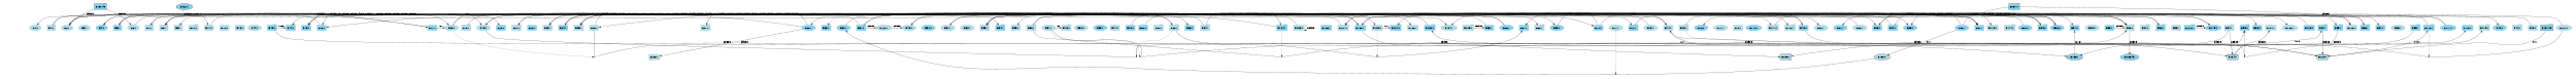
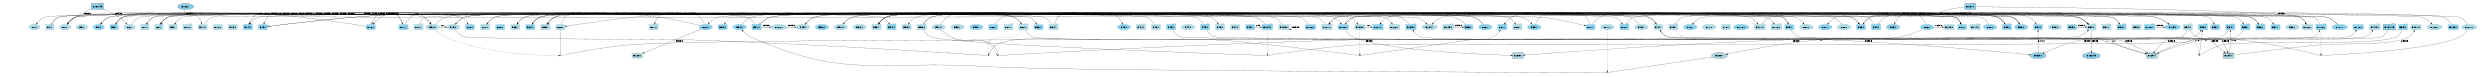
  digraph {
    node [shape=folder style=filled color=lightblue fillcolor=lightblue]
    rankInputs [shape=circle style=invisible color="" fillcolor=""]
    n2 [label="#0:1" shape=octagon]
    n3 [label="#1:1"]
    n4 [label="#2:1" shape=octagon]
    n5 [label="#3:1" shape=octagon]
    n6 [fillcolor=skyblue label="#4:1" shape=octagon]
    n7 [fillcolor=skyblue label="#5:1" shape=cylinder]
    n8 [label="#6:1" shape=octagon]
    n9 [label="#7:1"]
    n10 [label="#8:1"]
    n11 [label="#9:1"]
    n12 [label="#10:1"]
    n13 [label="#11:1" shape=cylinder]
    n14 [label="#12:1" shape=cylinder]
    n15 [label="#13:1" shape=cylinder]
    n16 [fillcolor=skyblue label="#14:1"]
    n17 [fillcolor=skyblue label="#15:1" shape=cylinder]
    n18 [fillcolor=skyblue label="#16:1" shape=cylinder]
    n19 [fillcolor=skyblue label="#17:1" shape=cylinder]
    n20 [label="#18:1"]
    n21 [label="#19:1" shape=octagon]
    n22 [fillcolor=skyblue label="#20:1" shape=cylinder]
    n23 [label="#21:1"]
    n24 [fillcolor=skyblue label="#22:1" shape=cylinder]
    n25 [label="#23:1" shape=cylinder]
    n26 [fillcolor=skyblue label="#24:1" shape=cylinder]
    n27 [label="#25:1"]
    n28 [label="#26:1" shape=cylinder]
    n29 [label="#27:1"]
    n30 [fillcolor=skyblue label="#28:1" shape=octagon]
    n31 [fillcolor=skyblue label="#29:1" shape=cylinder]
    n32 [fillcolor=skyblue label="#30:1" shape=octagon]
    n33 [fillcolor=skyblue label="#31:1"]
    n34 [label="#32:1" shape=octagon]
    n35 [fillcolor=skyblue label="#33:1" shape=cylinder]
    n36 [fillcolor=skyblue label="#34:1"]
    n37 [fillcolor=skyblue label="#35:1"]
    n38 [fillcolor=skyblue label="#36:1"]
    n39 [fillcolor=skyblue label="#37:1" shape=cylinder]
    n40 [label="#38:1" shape=octagon]
    n41 [fillcolor=skyblue label="#39:1"]
    n42 [fillcolor=skyblue label="#40:1" shape=octagon]
    n43 [label="#41:1"]
    n44 [label="#42:1" shape=cylinder]
+   n45 [fillcolor=skyblue label="#43:1"]
    n46 [label="#44:1" shape=octagon]
    n47 [fillcolor=skyblue label="#45:1"]
    n48 [label="#46:1"]
    n49 [label="#47:1" shape=cylinder]
    n50 [fillcolor=skyblue label="#48:1" shape=cylinder]
    n51 [label="#49:1" shape=octagon]
    n52 [fillcolor=skyblue label="#50:1" shape=octagon]
    n53 [label="#51:1" shape=octagon]
    n54 [label="#52:1" shape=octagon]
    n55 [label="#53:1"]
    n56 [fillcolor=skyblue label="#54:1"]
    n57 [label="#55:1" shape=cylinder]
    n58 [label="#56:1"]
    n59 [label="#57:1" shape=octagon]
    n60 [label="#58:1" shape=octagon]
    n61 [fillcolor=skyblue label="#59:1" shape=octagon]
    n62 [fillcolor=skyblue label="#60:1" shape=cylinder]
    n63 [label="#61:1"]
    n64 [label="#62:1"]
    n65 [fillcolor=skyblue label="#63:1" shape=cylinder]
    n66 [label="#64:1"]
    n67 [fillcolor=skyblue label="#65:1" shape=cylinder]
    n68 [fillcolor=skyblue label="#66:1" shape=octagon]
    n69 [fillcolor=skyblue label="#67:1"]
    n70 [label="#68:1"]
    n71 [fillcolor=skyblue label="#69:1" shape=octagon]
    n72 [fillcolor=skyblue label="#70:1" shape=cylinder]
    n73 [label="#71:1" shape=octagon]
    n74 [fillcolor=skyblue label="#72:1"]
    n75 [label="#73:1" shape=octagon]
    n76 [label="#74:1" shape=cylinder]
    n77 [label="#75:1"]
    n78 [fillcolor=skyblue label="#76:1" shape=octagon]
    n79 [label="#77:1" shape=octagon]
    n80 [label="#78:1" shape=cylinder]
    n81 [fillcolor=skyblue label="#79:1" shape=cylinder]
    n82 [label="#80:1" shape=octagon]
    n83 [fillcolor=skyblue label="#81:1" shape=octagon]
    n84 [label="#82:1" shape=octagon]
    n85 [fillcolor=skyblue label="#83:1" shape=cylinder]
    n86 [fillcolor=skyblue label="#84:1"]
    n87 [fillcolor=skyblue label="#85:1" shape=octagon]
    n88 [fillcolor=skyblue label="#86:1" shape=octagon]
    n89 [fillcolor=skyblue label="#87:1" shape=cylinder]
    n90 [fillcolor=skyblue label="#88:1" shape=octagon]
    n91 [fillcolor=skyblue label="#89:1"]
    n92 [label="#90:1"]
    n93 [label="#91:1"]
    n94 [fillcolor=skyblue label="#92:1"]
    n95 [label="#93:1" shape=cylinder]
    n96 [label="#94:1"]
    n97 [fillcolor=skyblue label="#95:1"]
    n98 [fillcolor=skyblue label="#96:1" shape=octagon]
    n99 [fillcolor=skyblue label="#97:1" shape=cylinder]
    n100 [label="#98:1" shape=octagon]
    n101 [fillcolor=skyblue label="#99:1" shape=cylinder]
    n102 [fillcolor=skyblue label="#100:1"]
    n103 [label="#101:1" shape=cylinder]
    n104 [label="#102:1" shape=octagon]
    n105 [fillcolor=skyblue label="#103:1" shape=cylinder]
    n106 [fillcolor=skyblue label="#104:1"]
    n107 [label="#105:1" shape=cylinder]
    n108 [fillcolor=skyblue label="#106:1" shape=cylinder]
    n109 [label="#107:1"]
    n110 [fillcolor=skyblue label="#108:1" shape=cylinder]
    n111 [label="#109:1" shape=cylinder]
    n112 [fillcolor=skyblue label="#110:1" shape=octagon]
    n113 [label="#111:1"]
    n114 [label="#112:1"]
    n115 [label="#113:1" shape=cylinder]
    n116 [label="#114:1"]
    n117 [fillcolor=skyblue label="#115:1" shape=octagon]
    n118 [fillcolor=skyblue label="#116:1"]
    n119 [fillcolor=skyblue label="#117:1" shape=octagon]
    n120 [fillcolor=skyblue label="#118:1" shape=cylinder]
    n121 [label="#119:1"]
    n122 [label="#120:1" shape=octagon]
    n123 [fillcolor=skyblue label="#121:1"]
    n124 [label="#122:1" shape=cylinder]
    n125 [fillcolor=skyblue label="#123:1"]
    n126 [label="#124:1" shape=octagon]
    n127 [label="#125:1"]
    n128 [label="#126:1" shape=cylinder]
    n129 [label="#127:1" shape=octagon]
    rankOutputs [shape=circle style=invisible color="" fillcolor=""]
    n131 [color=tan label="#128:1" shape=cylinder]
    147 [fillcolor=skyblue shape=point color=""]
    140 [shape=point color=""]
    n134 [label="#129:7" shape=cylinder color=""]
    n135 [fillcolor=skyblue label="#133:1" shape=octagon color=""]
    141 [fillcolor=skyblue shape=point color=""]
    146 [shape=point color=""]
    144 [shape=point color=""]
    142 [fillcolor=skyblue shape=point color=""]
    145 [shape=point color=""]
    n141 [label="#134:7" shape=cylinder color=""]
    n142 [label="#138:7" shape=octagon color=""]
    n143 [fillcolor=skyblue label="#136:49" shape=octagon color=""]
    n144 [label="#135:7" color=""]
    143 [fillcolor=skyblue shape=point color=""]
    n146 [fillcolor=skyblue label="#130:49" color=""]
    n147 [fillcolor=skyblue label="#131:49" color=""]
    n148 [fillcolor=skyblue label="#132:1" shape=octagon color=""]
    n149 [fillcolor=skyblue label="#137:1" color=""]
    subgraph sub_1 {
      rank=same
      rankdir=TB
      rankInputs
      n2
      n3
      n4
      n5
      n6
      n7
      n8
      n9
      n10
      n11
      n12
      n13
      n14
      n15
      n16
      n17
      n18
      n19
      n20
      n21
      n22
      n23
      n24
      n25
      n26
      n27
      n28
      n29
      n30
      n31
      n32
      n33
      n34
      n35
      n36
      n37
      n38
      n39
      n40
      n41
      n42
      n43
      n44
+     n45
      n46
      n47
      n48
      n49
      n50
      n51
      n52
      n53
      n54
      n55
      n56
      n57
      n58
      n59
      n60
      n61
      n62
      n63
      n64
      n65
      n66
      n67
      n68
      n69
      n70
      n71
      n72
      n73
      n74
      n75
      n76
      n77
      n78
      n79
      n80
      n81
      n82
      n83
      n84
      n85
      n86
      n87
      n88
      n89
      n90
      n91
      n92
      n93
      n94
      n95
      n96
      n97
      n98
      n99
      n100
      n101
      n102
      n103
      n104
      n105
      n106
      n107
      n108
      n109
      n110
      n111
      n112
      n113
      n114
      n115
      n116
      n117
      n118
      n119
      n120
      n121
      n122
      n123
      n124
      n125
      n126
      n127
      n128
      n129
    }
    subgraph sub_2 {
      rank=same
      rankdir=TB
      rankOutputs
      n131
    }
    rankInputs -> n2 [style=invis]
    rankInputs -> rankOutputs [color=invis]
    n2 -> n3 [style=invis]
    n3 -> n4 [style=invis]
    n3 -> n34 [label=65535]
-   n3 -> n87 [label=4095]
+   n3 -> n85 [label=4095]
    n4 -> n5 [style=invis]
    n4 -> n56 [label=65535]
    n4 -> n74 [label=65535]
    n5 -> n6 [style=invis]
    n6 -> n7 [style=invis]
    n7 -> n8 [style=invis]
    n7 -> n13 [label=1]
    n7 -> n71 [label=15]
    n8 -> n9 [style=invis]
    n8 -> n114 [label=65535]
    n9 -> n10 [style=invis]
    n9 -> n39 [label=65535]
    n10 -> n11 [style=invis]
    n10 -> n22 [label=65535]
    n11 -> n12 [style=invis]
    n12 -> n13 [style=invis]
    n13 -> n14 [style=invis]
    n13 -> n124 [label=65535]
    n14 -> n15 [style=invis]
    n15 -> n16 [style=invis]
    n16 -> n17 [style=invis]
    n17 -> n18 [style=invis]
    n17 -> n19 [label=7]
    n18 -> n6 [label=1023]
    n18 -> n19 [style=invis]
    n19 -> n17 [label=65535]
    n19 -> n20 [style=invis]
    n19 -> n34 [label=127]
    n20 -> n21 [style=invis]
    n20 -> n91 [label=65535]
    n21 -> n22 [style=invis]
    n21 -> n72 [label=65535]
    n21 -> 147 [dir=none]
    n22 -> n23 [style=invis]
    n23 -> n24 [style=invis]
    n23 -> n70 [label=65535]
    n24 -> n25 [style=invis]
    n25 -> n26 [style=invis]
    n26 -> n27 [style=invis]
    n26 -> n37 [label=65535]
    n26 -> n81 [label=255]
    n27 -> n28 [style=invis]
    n27 -> n89 [label=65535]
    n28 -> n29 [style=invis]
    n28 -> n65 [label=65535]
    n28 -> 140 [dir=none]
    n29 -> n30 [style=invis]
    n30 -> n16 [label=65535]
    n30 -> n27 [label=65535]
    n30 -> n31 [style=invis]
    n30 -> n131 [label=65535]
    n31 -> n32 [style=invis]
    n32 -> n33 [style=invis]
    n32 -> n82 [label=65535]
    n33 -> n18 [label=65535]
    n33 -> n34 [style=invis]
    n33 -> n64 [label=511]
    n33 -> n110 [label=127]
    n33 -> n122 [label=65535]
    n34 -> n21 [label=127]
    n34 -> n35 [style=invis]
    n34 -> n104 [label=8191]
    n34 -> 140 [style=dashed]
    n35 -> n36 [style=invis]
    n36 -> n37 [style=invis]
    n36 -> n134 [label=65535]
    n37 -> n38 [style=invis]
    n37 -> n135 [label=65535]
    n38 -> n39 [style=invis]
    n38 -> n55 [label=65535]
    n39 -> n40 [style=invis]
    n40 -> n41 [style=invis]
    n41 -> n42 [style=invis]
    n41 -> 141 [dir=none]
    n42 -> n43 [style=invis]
    n43 -> n44 [style=invis]
    n44 -> n27 [label=65535]
+   n44 -> n45 [style=invis]
+   n45 -> n46 [style=invis]
+   n45 -> n134 [label=1]
    n46 -> n47 [style=invis]
    n47 -> n16 [label=1023]
    n47 -> n48 [style=invis]
    n47 -> n135 [label=65535]
    n48 -> n49 [style=invis]
    n49 -> n50 [style=invis]
    n50 -> n51 [style=invis]
    n50 -> n106 [label=255]
    n51 -> n52 [style=invis]
    n51 -> n94 [label=1]
    n52 -> n53 [style=invis]
    n53 -> n54 [style=invis]
    n53 -> n113 [label=65535]
    n54 -> n55 [style=invis]
    n55 -> n56 [style=invis]
    n55 -> n85 [label=65535]
    n55 -> n111 [label=65535]
    n56 -> n57 [style=invis]
    n57 -> n58 [style=invis]
    n58 -> n42 [label=65535]
    n58 -> n59 [style=invis]
    n58 -> n92 [label=65535]
    n58 -> 146 [dir=none]
    n59 -> n48 [label=63]
    n59 -> n60 [style=invis]
    n59 -> 144 [style=dashed]
    n59 -> 144 [dir=none]
    n60 -> n61 [style=invis]
    n61 -> n62 [style=invis]
    n62 -> n63 [style=invis]
    n62 -> n89 [label=32767]
    n63 -> n64 [style=invis]
    n64 -> n21 [label=65535]
    n64 -> n65 [style=invis]
    n64 -> 147 [style=dashed]
    n64 -> 142 [dir=none]
    n65 -> n66 [style=invis]
    n66 -> n18 [label=65535]
    n66 -> n67 [style=invis]
    n66 -> n89 [label=7]
    n67 -> n51 [label=32767]
    n67 -> n68 [style=invis]
    n68 -> n25 [label=65535]
    n68 -> n57 [label=65535]
    n68 -> n69 [style=invis]
    n69 -> n70 [style=invis]
    n70 -> n71 [style=invis]
    n71 -> n38 [label=65535]
    n71 -> n72 [style=invis]
    n72 -> n73 [style=invis]
    n72 -> n76 [label=65535]
    n72 -> n123 [label=65535]
    n73 -> n74 [style=invis]
    n73 -> 145 [style=dashed]
    n74 -> n75 [style=invis]
    n74 -> n92 [label=16383]
    n75 -> n76 [style=invis]
    n75 -> n126 [label=32767]
    n76 -> n6 [label=4095]
    n76 -> n31 [label=4095 style=dashed]
    n76 -> n77 [style=invis]
    n76 -> n134 [label=65535]
    n77 -> n35 [label=65535]
    n77 -> n78 [style=invis]
    n77 -> 141 [style=dashed]
    n78 -> n79 [style=invis]
    n79 -> n80 [style=invis]
    n80 -> n81 [style=invis]
    n81 -> n55 [label=31]
    n81 -> n82 [style=invis]
    n81 -> n141 [label=65535]
    n82 -> n83 [style=invis]
    n83 -> n84 [style=invis]
    n84 -> n7 [label=65535]
    n84 -> n85 [style=invis]
    n85 -> n86 [style=invis]
    n85 -> n99 [label=3]
    n86 -> n30 [label=65535]
    n86 -> n87 [style=invis]
    n86 -> n98 [label=65535]
    n87 -> n88 [style=invis]
    n88 -> n83 [label=65535]
    n88 -> n89 [style=invis]
    n88 -> n115 [label=16383]
    n88 -> n142 [label=511]
    n89 -> n90 [style=invis]
    n90 -> n53 [label=65535]
    n90 -> n91 [style=invis]
    n91 -> n85 [label=65535]
    n91 -> n87 [label=65535]
    n91 -> n92 [style=invis]
    n92 -> n25 [label=65535]
    n92 -> n93 [style=invis]
    n92 -> n143 [label=65535]
    n93 -> n94 [style=invis]
    n94 -> n29 [label=127]
    n94 -> n95 [style=invis]
    n95 -> n96 [style=invis]
    n96 -> n97 [style=invis]
    n96 -> n141 [label=65535]
    n96 -> n144 [label=65535]
    n97 -> n98 [style=invis]
    n98 -> n28 [label=65535]
    n98 -> n69 [label=65535]
    n98 -> n99 [style=invis]
    n99 -> n100 [style=invis]
    n100 -> n101 [style=invis]
    n101 -> n92 [label=65535]
    n101 -> n102 [style=invis]
    n102 -> n103 [style=invis]
    n102 -> n117 [label=65535]
    n103 -> n104 [style=invis]
    n104 -> n105 [style=invis]
    n105 -> n106 [style=invis]
    n105 -> n109 [label=65535]
    n106 -> n10 [label=65535]
    n106 -> n107 [style=invis]
    n106 -> 146 [style=dashed]
    n107 -> n9 [label=65535]
    n107 -> n107 [label=65535]
    n107 -> n108 [style=invis]
    n108 -> n109 [style=invis]
    n109 -> n4 [label=7]
    n109 -> n110 [style=invis]
-   n110 -> n17 [label=65535]
+   n108 -> n17 [label=65535]
    n110 -> n111 [style=invis]
    n110 -> n117 [label=65535]
    n110 -> n144 [label=65535]
    n111 -> n112 [style=invis]
    n111 -> n123 [label=127]
    n111 -> 142 [style=dashed]
    n112 -> n113 [style=invis]
    n113 -> n114 [style=invis]
    n113 -> n128 [label=65535]
    n114 -> n115 [style=invis]
    n115 -> n116 [style=invis]
    n116 -> n117 [style=invis]
    n117 -> n109 [label=31]
    n117 -> n118 [style=invis]
    n118 -> n2 [label=65535]
    n118 -> n119 [style=invis]
    n118 -> 143 [style=dashed]
    n119 -> n10 [label=65535]
    n119 -> n26 [label=65535]
    n119 -> n120 [style=invis]
    n120 -> n121 [style=invis]
    n121 -> n122 [style=invis]
    n122 -> n51 [label=65535]
    n122 -> n123 [style=invis]
    n123 -> n124 [style=invis]
    n124 -> n125 [style=invis]
    n125 -> n23 [label=65535]
    n125 -> n126 [style=invis]
    n126 -> n127 [style=invis]
    n127 -> n67 [label=65535]
    n127 -> n128 [style=invis]
    n128 -> n129 [style=invis]
    n129 -> n11 [label=1]
    n129 -> 143 [dir=none]
    rankOutputs -> n131 [style=invis]
    147 -> n92
    140 -> n120
    n134 -> n118 [label=8191]
    n134 -> n125 [label=127]
    n135 -> n99 [label=32767]
    141 -> n97
    146 -> n121
    144 -> n97
    142 -> n69
    145 -> n32
    n141 -> n36 [label=4095]
    n141 -> n103 [label=65535]
    n142 -> 145 [dir=none]
    143 -> n76
    n146 -> n4 [label=65535]
    n146 -> n8 [label=65535]
    n147 -> n134 [label=511]
    n148 -> n126 [label=65535]
    n149 -> n78 [label=15]
    n149 -> n110 [label=63]
    n149 -> n128 [label=65535]
  }
